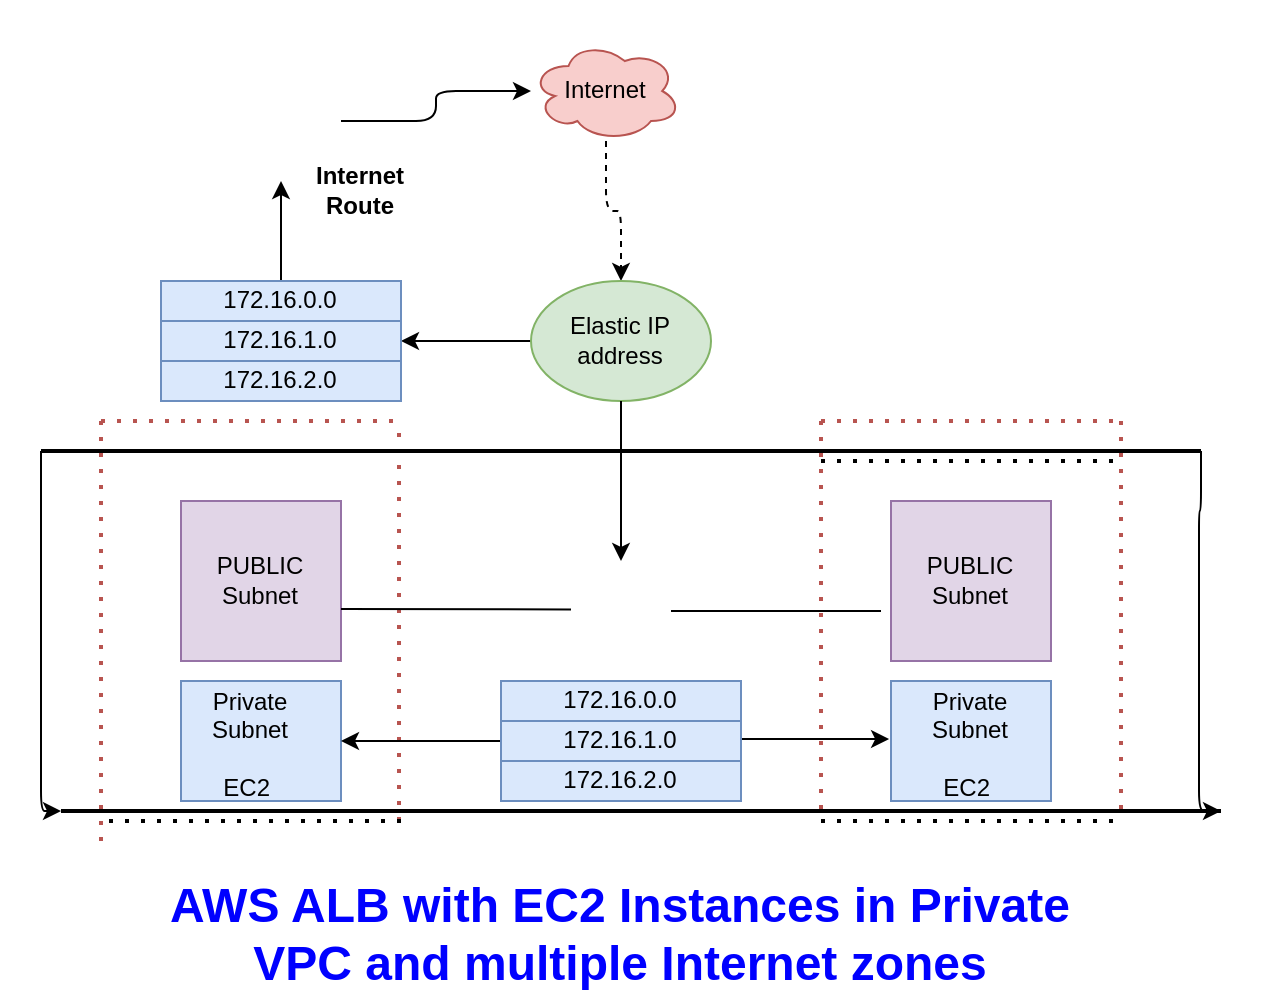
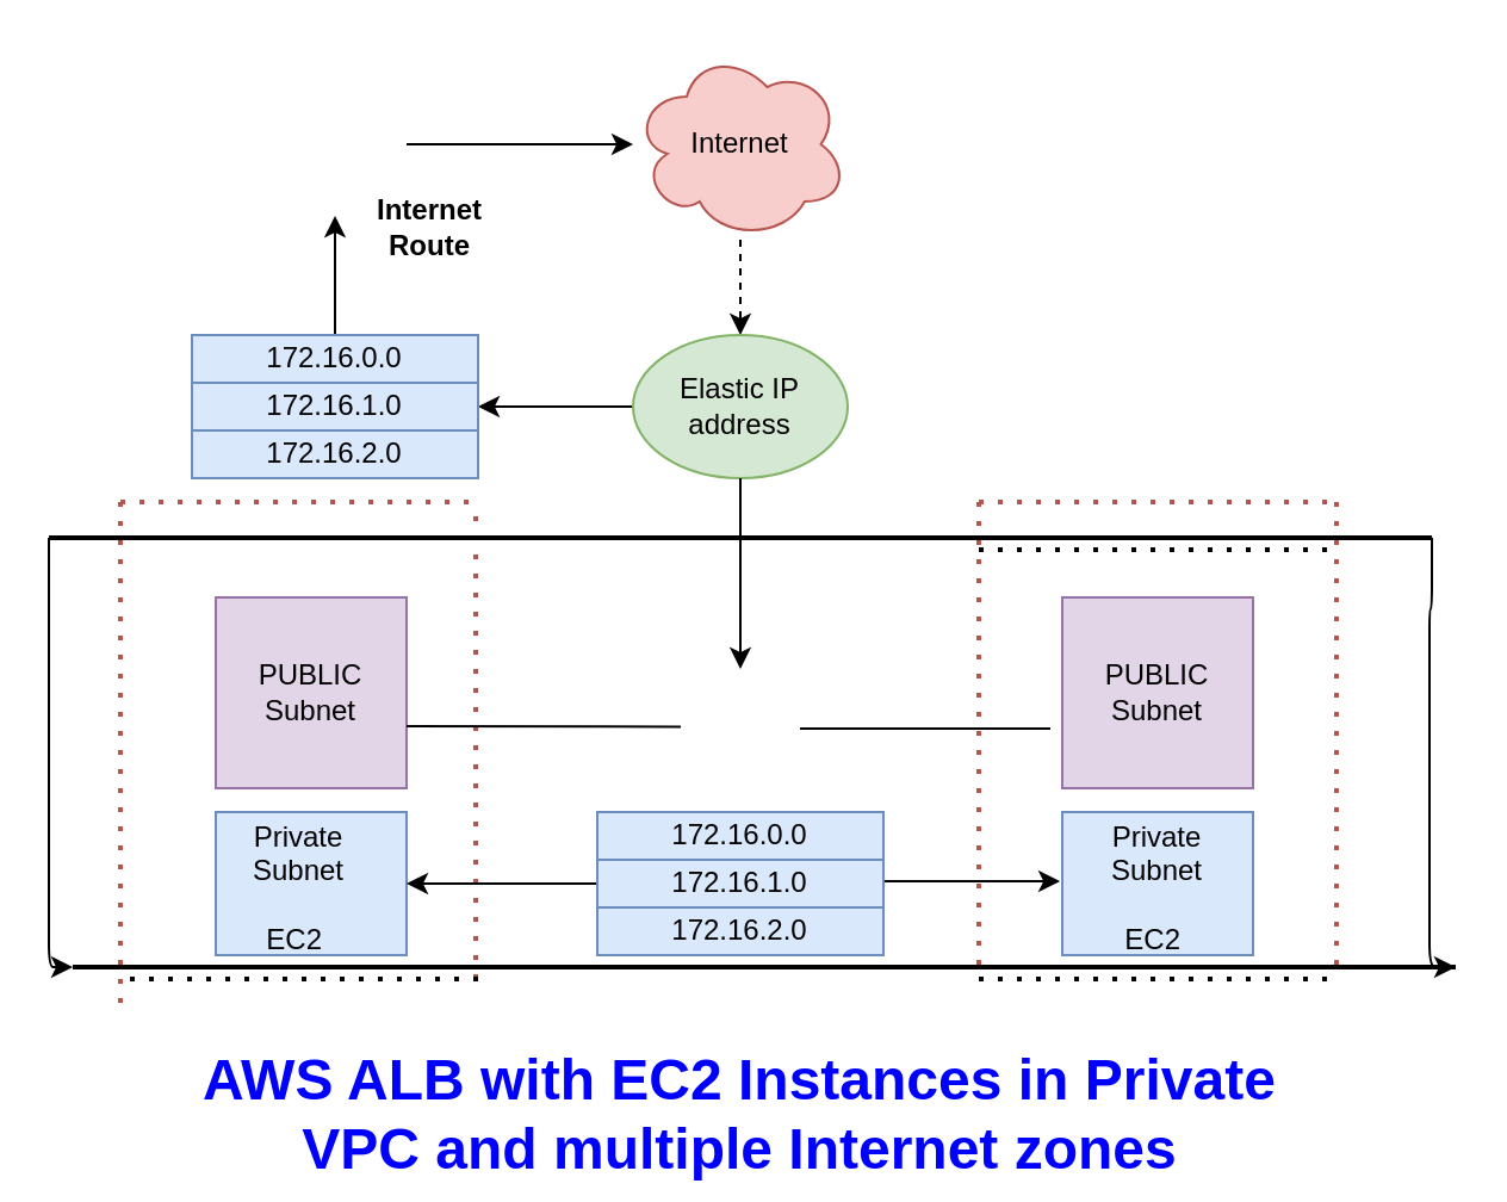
  <mxCell id="0" />
  <mxCell id="1" parent="0" />
  <mxCell id="2" value="" style="edgeStyle=orthogonalEdgeStyle;orthogonalLoop=1;jettySize=auto;html=1;dashed=1;" edge="1" parent="1" source="3" target="7"><mxGeometry relative="1" as="geometry" /></mxCell>
- <mxCell id="3" value="Internet" style="ellipse;shape=cloud;whiteSpace=wrap;html=1;fillColor=#f8cecc;strokeColor=#b85450;" vertex="1" parent="1"><mxGeometry x="265" y="20" width="75" height="50" as="geometry" /></mxCell>
+ <mxCell id="3" value="Internet" style="ellipse;shape=cloud;whiteSpace=wrap;html=1;fillColor=#f8cecc;strokeColor=#b85450;" vertex="1" parent="1"><mxGeometry x="265" y="20" width="90" height="80" as="geometry" /></mxCell>
  <mxCell id="4" value="" style="edgeStyle=orthogonalEdgeStyle;orthogonalLoop=1;jettySize=auto;html=1;" edge="1" parent="1" source="5" target="3"><mxGeometry relative="1" as="geometry" /></mxCell>
  <mxCell id="5" value="" style="shape=image;verticalLabelPosition=bottom;labelBackgroundColor=default;verticalAlign=top;aspect=fixed;imageAspect=0;image=https://encrypted-tbn0.gstatic.com/images?q=tbn:ANd9GcTp-WwfINu2xI_Pzg9csZauo6u1_5gF5LswAg&amp;usqp=CAU;" vertex="1" parent="1"><mxGeometry x="110" y="30" width="60" height="60" as="geometry" /></mxCell>
  <mxCell id="6" value="" style="edgeStyle=orthogonalEdgeStyle;orthogonalLoop=1;jettySize=auto;html=1;entryX=1;entryY=0.5;entryDx=0;entryDy=0;" edge="1" parent="1" source="7" target="10"><mxGeometry relative="1" as="geometry" /></mxCell>
  <mxCell id="7" value="Elastic IP address" style="ellipse;whiteSpace=wrap;html=1;fillColor=#d5e8d4;strokeColor=#82b366;" vertex="1" parent="1"><mxGeometry x="265" y="140" width="90" height="60" as="geometry" /></mxCell>
  <mxCell id="8" value="" style="edgeStyle=orthogonalEdgeStyle;orthogonalLoop=1;jettySize=auto;html=1;" edge="1" parent="1" source="9" target="5"><mxGeometry relative="1" as="geometry" /></mxCell>
  <mxCell id="9" value="172.16.0.0" style="whiteSpace=wrap;html=1;fillColor=#dae8fc;strokeColor=#6c8ebf;" vertex="1" parent="1"><mxGeometry x="80" y="140" width="120" height="20" as="geometry" /></mxCell>
  <mxCell id="10" value="172.16.1.0" style="whiteSpace=wrap;html=1;fillColor=#dae8fc;strokeColor=#6c8ebf;" vertex="1" parent="1"><mxGeometry x="80" y="160" width="120" height="20" as="geometry" /></mxCell>
  <mxCell id="11" value="172.16.2.0" style="whiteSpace=wrap;html=1;fillColor=#dae8fc;strokeColor=#6c8ebf;" vertex="1" parent="1"><mxGeometry x="80" y="180" width="120" height="20" as="geometry" /></mxCell>
  <mxCell id="12" value="" style="shape=image;verticalLabelPosition=bottom;labelBackgroundColor=default;verticalAlign=top;aspect=fixed;imageAspect=0;image=https://encrypted-tbn0.gstatic.com/images?q=tbn:ANd9GcTj5NO7DuU2AHeEAocvffvXdriN1JOvpBVkiA&amp;usqp=CAU;" vertex="1" parent="1"><mxGeometry x="285" y="280" width="50" height="50" as="geometry" /></mxCell>
  <mxCell id="13" value="" style="endArrow=none;dashed=1;html=1;dashPattern=1 3;strokeWidth=2;fillColor=#f8cecc;strokeColor=#b85450;gradientColor=#ea6b66;" edge="1" parent="1"><mxGeometry width="50" height="50" relative="1" as="geometry"><mxPoint x="50" y="420" as="sourcePoint" /><mxPoint x="50" y="210" as="targetPoint" /><Array as="points" /></mxGeometry></mxCell>
  <mxCell id="14" value="" style="endArrow=none;dashed=1;html=1;dashPattern=1 3;strokeWidth=2;startArrow=none;" edge="1" parent="1" source="36"><mxGeometry width="50" height="50" relative="1" as="geometry"><mxPoint x="50" y="230" as="sourcePoint" /><mxPoint x="200" y="230" as="targetPoint" /><Array as="points" /></mxGeometry></mxCell>
  <mxCell id="15" value="" style="endArrow=none;dashed=1;html=1;dashPattern=1 3;strokeWidth=2;fillColor=#f8cecc;strokeColor=#b85450;gradientColor=#ea6b66;" edge="1" parent="1"><mxGeometry width="50" height="50" relative="1" as="geometry"><mxPoint x="199" y="410" as="sourcePoint" /><mxPoint x="199" y="210" as="targetPoint" /><Array as="points" /></mxGeometry></mxCell>
  <mxCell id="16" value="" style="endArrow=none;dashed=1;html=1;dashPattern=1 3;strokeWidth=2;" edge="1" parent="1"><mxGeometry width="50" height="50" relative="1" as="geometry"><mxPoint x="200" y="410" as="sourcePoint" /><mxPoint x="50" y="410" as="targetPoint" /><Array as="points" /></mxGeometry></mxCell>
  <mxCell id="17" value="" style="endArrow=none;dashed=1;html=1;dashPattern=1 3;strokeWidth=2;" edge="1" parent="1"><mxGeometry width="50" height="50" relative="1" as="geometry"><mxPoint x="410" y="230" as="sourcePoint" /><mxPoint x="560" y="230" as="targetPoint" /><Array as="points" /></mxGeometry></mxCell>
  <mxCell id="18" value="" style="endArrow=none;dashed=1;html=1;dashPattern=1 3;strokeWidth=2;fillColor=#f8cecc;strokeColor=#b85450;gradientColor=#ea6b66;" edge="1" parent="1"><mxGeometry width="50" height="50" relative="1" as="geometry"><mxPoint x="410" y="210" as="sourcePoint" /><mxPoint x="410" y="410" as="targetPoint" /><Array as="points" /></mxGeometry></mxCell>
  <mxCell id="19" value="" style="endArrow=none;dashed=1;html=1;dashPattern=1 3;strokeWidth=2;fillColor=#f8cecc;strokeColor=#b85450;gradientColor=#ea6b66;" edge="1" parent="1"><mxGeometry width="50" height="50" relative="1" as="geometry"><mxPoint x="560" y="210" as="sourcePoint" /><mxPoint x="560" y="410" as="targetPoint" /><Array as="points" /></mxGeometry></mxCell>
  <mxCell id="20" value="" style="endArrow=none;dashed=1;html=1;dashPattern=1 3;strokeWidth=2;" edge="1" parent="1"><mxGeometry width="50" height="50" relative="1" as="geometry"><mxPoint x="410" y="410" as="sourcePoint" /><mxPoint x="560" y="410" as="targetPoint" /><Array as="points" /></mxGeometry></mxCell>
  <mxCell id="21" style="edgeStyle=orthogonalEdgeStyle;orthogonalLoop=1;jettySize=auto;html=1;exitX=0;exitY=0.5;exitDx=0;exitDy=0;exitPerimeter=0;entryX=0;entryY=0.5;entryDx=0;entryDy=0;entryPerimeter=0;" edge="1" parent="1" source="36" target="23"><mxGeometry relative="1" as="geometry"><Array as="points"><mxPoint x="20" y="290" /><mxPoint x="20" y="290" /></Array></mxGeometry></mxCell>
  <mxCell id="22" style="edgeStyle=orthogonalEdgeStyle;orthogonalLoop=1;jettySize=auto;html=1;entryX=0.5;entryY=0;entryDx=0;entryDy=0;exitX=0.5;exitY=1;exitDx=0;exitDy=0;" edge="1" parent="1" source="7" target="12"><mxGeometry relative="1" as="geometry" /></mxCell>
  <mxCell id="23" value="" style="line;strokeWidth=2;html=1;" vertex="1" parent="1"><mxGeometry x="30" y="400" width="580" height="10" as="geometry" /></mxCell>
  <mxCell id="24" style="edgeStyle=orthogonalEdgeStyle;orthogonalLoop=1;jettySize=auto;html=1;exitX=1;exitY=0.5;exitDx=0;exitDy=0;exitPerimeter=0;entryX=1;entryY=0.5;entryDx=0;entryDy=0;entryPerimeter=0;" edge="1" parent="1" source="36" target="23"><mxGeometry relative="1" as="geometry"><mxPoint x="599" y="260" as="sourcePoint" /><mxPoint x="600" y="390" as="targetPoint" /><Array as="points"><mxPoint x="599" y="255" /></Array></mxGeometry></mxCell>
  <mxCell id="25" value="PUBLIC Subnet" style="whiteSpace=wrap;html=1;aspect=fixed;fillColor=#e1d5e7;strokeColor=#9673a6;" vertex="1" parent="1"><mxGeometry x="90" y="250" width="80" height="80" as="geometry" /></mxCell>
  <mxCell id="26" value="PUBLIC Subnet" style="whiteSpace=wrap;html=1;aspect=fixed;fillColor=#e1d5e7;strokeColor=#9673a6;" vertex="1" parent="1"><mxGeometry x="445" y="250" width="80" height="80" as="geometry" /></mxCell>
  <mxCell id="27" value="" style="verticalLabelPosition=bottom;verticalAlign=top;html=1;shape=mxgraph.basic.rect;fillColor2=none;strokeWidth=1;size=20;indent=5;fillColor=#dae8fc;strokeColor=#6c8ebf;" vertex="1" parent="1"><mxGeometry x="90" y="340" width="80" height="60" as="geometry" /></mxCell>
  <mxCell id="28" value="&lt;br&gt;Private Subnet&lt;br&gt;&lt;br&gt;EC2&amp;nbsp;" style="text;html=1;strokeColor=none;fillColor=none;align=center;verticalAlign=middle;whiteSpace=wrap;" vertex="1" parent="1"><mxGeometry x="90" y="350" width="70" height="30" as="geometry" /></mxCell>
  <mxCell id="29" value="" style="verticalLabelPosition=bottom;verticalAlign=top;html=1;shape=mxgraph.basic.rect;fillColor2=none;strokeWidth=1;size=20;indent=5;fillColor=#dae8fc;strokeColor=#6c8ebf;" vertex="1" parent="1"><mxGeometry x="445" y="340" width="80" height="60" as="geometry" /></mxCell>
  <mxCell id="30" value="&lt;br&gt;Private Subnet&lt;br&gt;&lt;br&gt;EC2&amp;nbsp;" style="text;html=1;strokeColor=none;fillColor=none;align=center;verticalAlign=middle;whiteSpace=wrap;" vertex="1" parent="1"><mxGeometry x="455" y="350" width="60" height="30" as="geometry" /></mxCell>
  <mxCell id="31" value="172.16.0.0" style="whiteSpace=wrap;html=1;fillColor=#dae8fc;strokeColor=#6c8ebf;" vertex="1" parent="1"><mxGeometry x="250" y="340" width="120" height="20" as="geometry" /></mxCell>
  <mxCell id="32" value="" style="edgeStyle=orthogonalEdgeStyle;orthogonalLoop=1;jettySize=auto;html=1;" edge="1" parent="1" source="34"><mxGeometry relative="1" as="geometry"><mxPoint x="170" y="370" as="targetPoint" /><Array as="points"><mxPoint x="190" y="370" /><mxPoint x="190" y="370" /></Array></mxGeometry></mxCell>
  <mxCell id="33" value="" style="edgeStyle=orthogonalEdgeStyle;orthogonalLoop=1;jettySize=auto;html=1;entryX=-0.012;entryY=0.484;entryDx=0;entryDy=0;entryPerimeter=0;" edge="1" parent="1" source="34" target="29"><mxGeometry relative="1" as="geometry"><mxPoint x="440" y="370" as="targetPoint" /><Array as="points"><mxPoint x="444" y="370" /></Array></mxGeometry></mxCell>
  <mxCell id="34" value="172.16.1.0" style="whiteSpace=wrap;html=1;fillColor=#dae8fc;strokeColor=#6c8ebf;" vertex="1" parent="1"><mxGeometry x="250" y="360" width="120" height="20" as="geometry" /></mxCell>
  <mxCell id="35" value="172.16.2.0" style="whiteSpace=wrap;html=1;fillColor=#dae8fc;strokeColor=#6c8ebf;" vertex="1" parent="1"><mxGeometry x="250" y="380" width="120" height="20" as="geometry" /></mxCell>
  <mxCell id="36" value="" style="line;strokeWidth=2;html=1;" vertex="1" parent="1"><mxGeometry x="20" y="220" width="580" height="10" as="geometry" /></mxCell>
  <mxCell id="37" value="" style="endArrow=none;dashed=1;html=1;dashPattern=1 3;strokeWidth=2;" edge="1" parent="1" target="36"><mxGeometry width="50" height="50" relative="1" as="geometry"><mxPoint x="50" y="230" as="sourcePoint" /><mxPoint x="200" y="230" as="targetPoint" /><Array as="points" /></mxGeometry></mxCell>
  <mxCell id="38" value="" style="endArrow=none;dashed=1;html=1;dashPattern=1 3;strokeWidth=2;fillColor=#f8cecc;gradientColor=#ea6b66;strokeColor=#b85450;" edge="1" parent="1"><mxGeometry width="50" height="50" relative="1" as="geometry"><mxPoint x="410" y="210" as="sourcePoint" /><mxPoint x="560" y="210" as="targetPoint" /></mxGeometry></mxCell>
  <mxCell id="39" value="" style="endArrow=none;dashed=1;html=1;dashPattern=1 3;strokeWidth=2;fillColor=#f8cecc;gradientColor=#ea6b66;strokeColor=#b85450;" edge="1" parent="1"><mxGeometry width="50" height="50" relative="1" as="geometry"><mxPoint x="50" y="210" as="sourcePoint" /><mxPoint x="200" y="210" as="targetPoint" /></mxGeometry></mxCell>
  <mxCell id="40" value="" style="endArrow=none;html=1;exitX=1;exitY=0.5;exitDx=0;exitDy=0;" edge="1" parent="1" source="12"><mxGeometry width="50" height="50" relative="1" as="geometry"><mxPoint x="390" y="260" as="sourcePoint" /><mxPoint x="440" y="305" as="targetPoint" /></mxGeometry></mxCell>
  <mxCell id="41" value="" style="endArrow=none;html=1;" edge="1" parent="1"><mxGeometry width="50" height="50" relative="1" as="geometry"><mxPoint x="170" y="304" as="sourcePoint" /><mxPoint x="285" y="304.23" as="targetPoint" /></mxGeometry></mxCell>
  <mxCell id="42" value="Internet Route" style="text;html=1;strokeColor=none;fillColor=none;align=center;verticalAlign=middle;whiteSpace=wrap;fontStyle=1" vertex="1" parent="1"><mxGeometry x="150" y="80" width="60" height="30" as="geometry" /></mxCell>
  <mxCell id="43" value="&lt;font style=&quot;font-size: 24px&quot; color=&quot;#0000ff&quot;&gt;AWS ALB with EC2 Instances in Private VPC and multiple Internet zones&lt;/font&gt;" style="text;html=1;strokeColor=none;fillColor=none;align=center;verticalAlign=middle;whiteSpace=wrap;fontStyle=1" vertex="1" parent="1"><mxGeometry x="80" y="452" width="460" height="30" as="geometry" /></mxCell>
